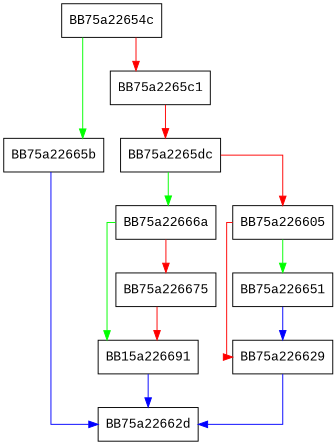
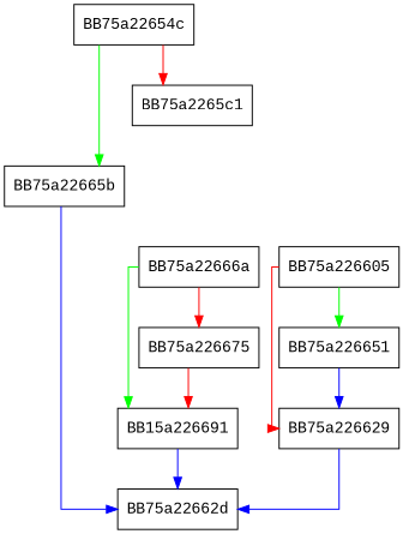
  digraph {
    fontname="Liberation Mono"
    splines=ortho
    node [fontname="Liberation Mono" shape=box]
    edge [color=red fontname="Liberation Mono"]
    BB75a22654c
    BB75a22665b
    BB75a2265c1
    BB75a22662d
-   BB75a2265dc
    BB75a22666a
    BB75a226605
    n8 [label=BB15a226691]
    BB75a226675
    BB75a226651
    BB75a226629
    BB75a22654c -> BB75a22665b [color=green]
    BB75a22654c -> BB75a2265c1
    BB75a22665b -> BB75a22662d [color=blue]
-   BB75a2265c1 -> BB75a2265dc
-   BB75a2265dc -> BB75a22666a [color=green]
-   BB75a2265dc -> BB75a226605
    BB75a22666a -> n8 [color=green]
    BB75a22666a -> BB75a226675
    BB75a226605 -> BB75a226651 [color=green]
    BB75a226605 -> BB75a226629
    n8 -> BB75a22662d [color=blue]
    BB75a226675 -> n8
    BB75a226651 -> BB75a226629 [color=blue]
    BB75a226629 -> BB75a22662d [color=blue]
  }
